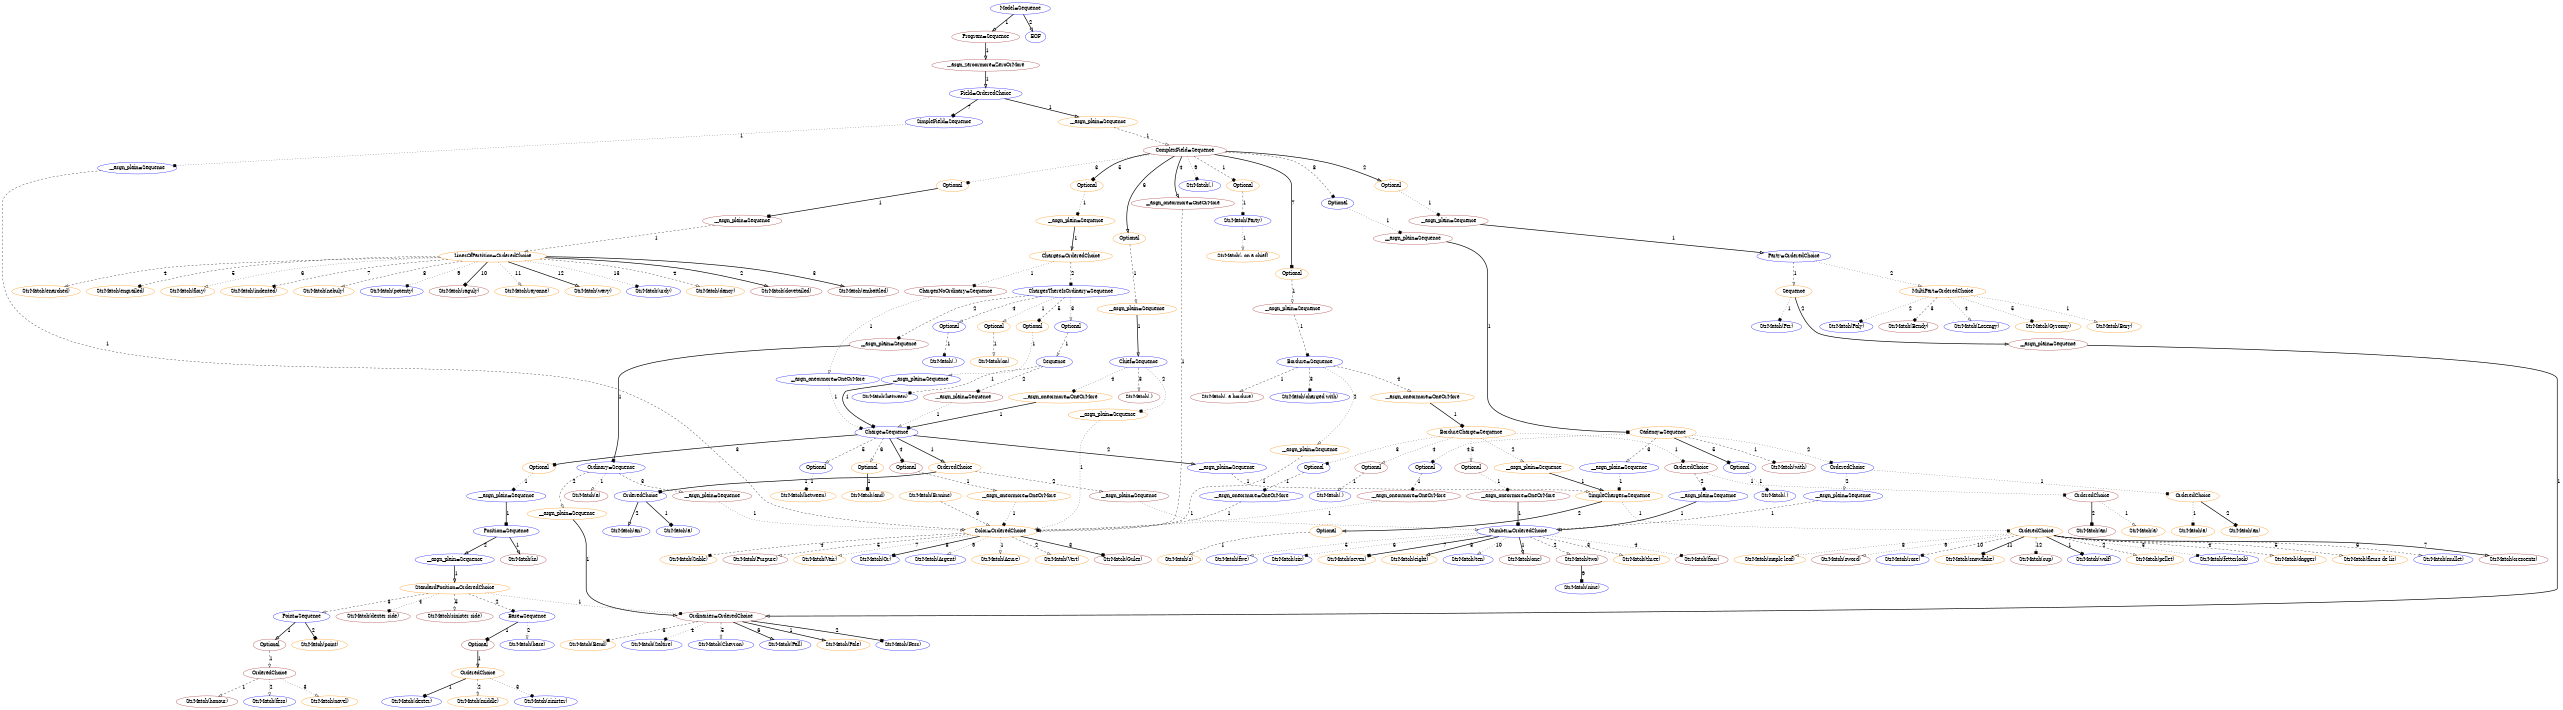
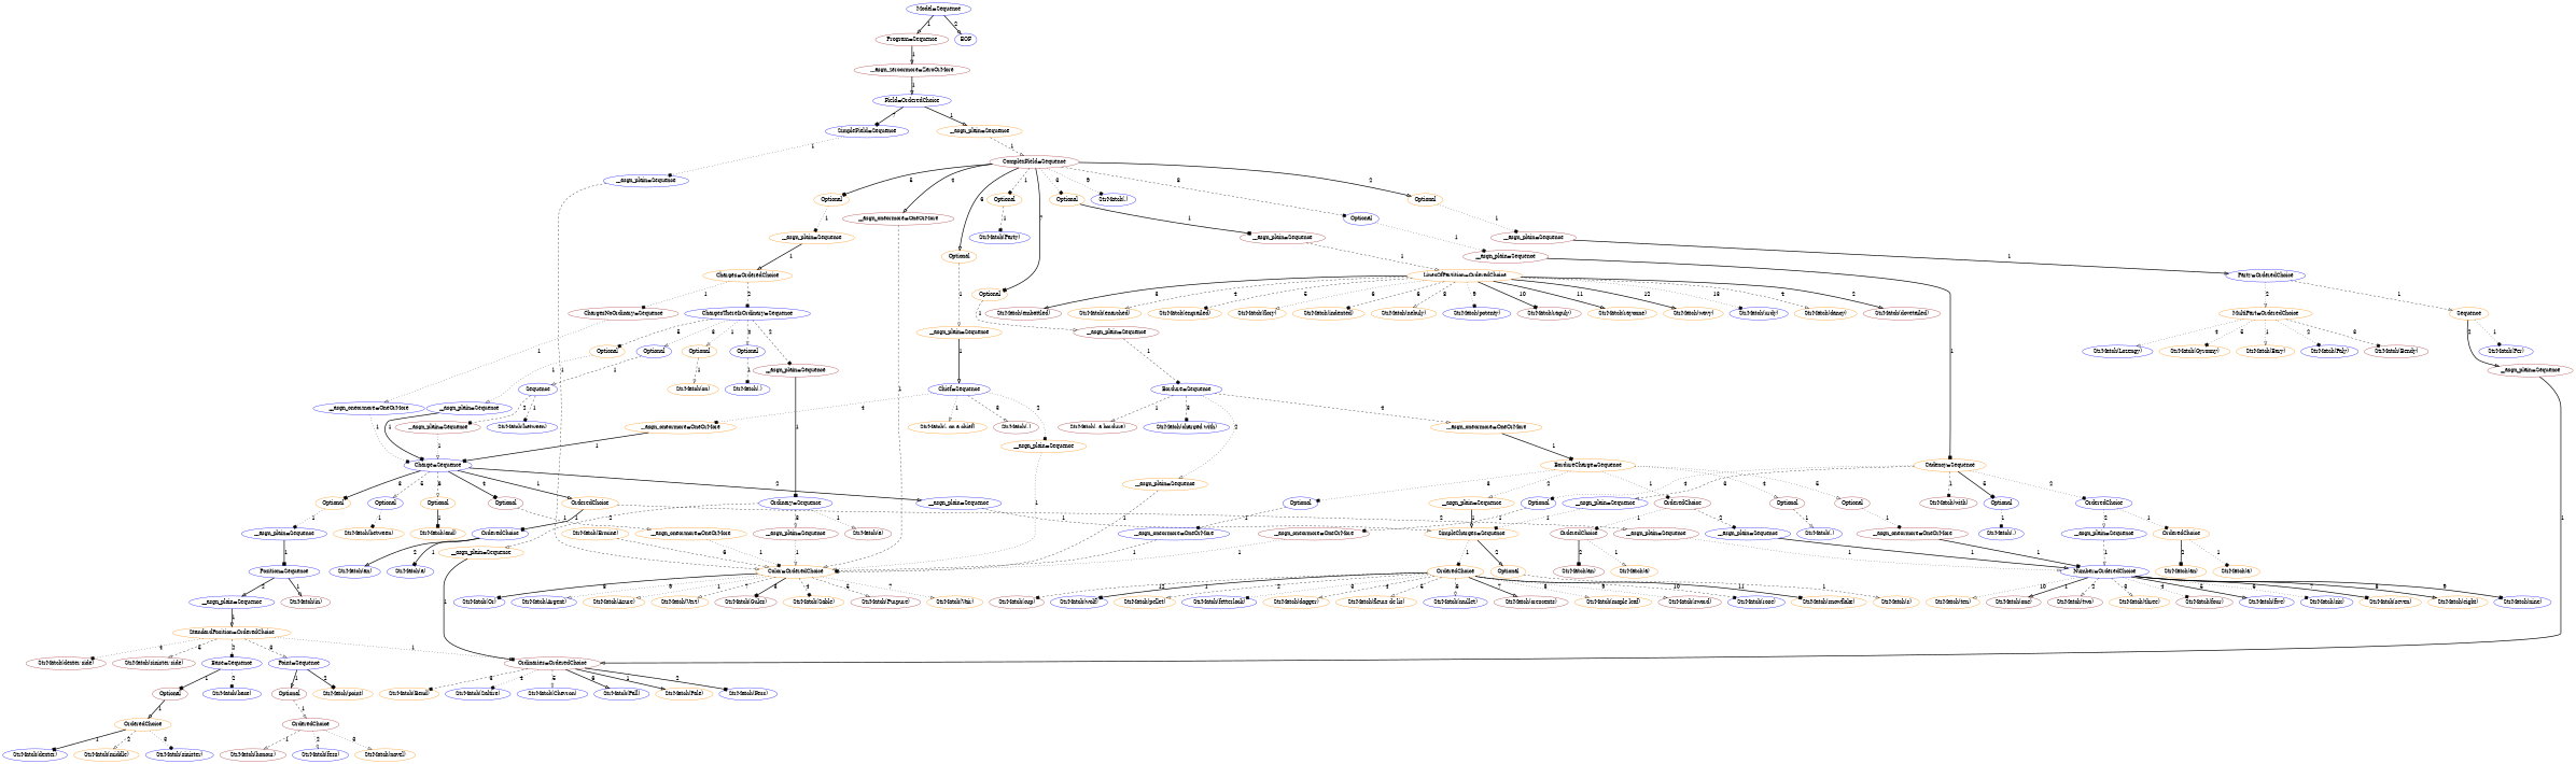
  digraph {
    node [color=darkorange]
    edge [arrowhead=onormal style=dashed]
    n1 [color=blue label="Model=Sequence"]
    n2 [color=brown label="Program=Sequence"]
    n3 [color=blue label=EOF]
    n4 [color=brown label="__asgn_zeroormore=ZeroOrMore"]
    n5 [color=blue label="Field=OrderedChoice"]
    n6 [label="__asgn_plain=Sequence"]
    n7 [color=blue label="SimpleField=Sequence"]
    n8 [color=brown label="ComplexField=Sequence"]
    n9 [color=blue label="__asgn_plain=Sequence"]
    n10 [label=Optional]
    n11 [label=Optional]
    n12 [label=Optional]
    n13 [color=brown label="__asgn_oneormore=OneOrMore"]
    n14 [label=Optional]
    n15 [label=Optional]
    n16 [label=Optional]
    n17 [color=blue label=Optional]
    n18 [color=blue label="StrMatch(.)"]
    n19 [color=blue label="StrMatch(Party)"]
    n20 [color=brown label="__asgn_plain=Sequence"]
    n21 [color=brown label="__asgn_plain=Sequence"]
    n22 [label="Color=OrderedChoice"]
    n23 [label="__asgn_plain=Sequence"]
    n24 [label="__asgn_plain=Sequence"]
    n25 [color=brown label="__asgn_plain=Sequence"]
    n26 [color=brown label="__asgn_plain=Sequence"]
    n27 [color=blue label="Party=OrderedChoice"]
    n28 [label=Sequence]
    n29 [label="MultiPart=OrderedChoice"]
    n30 [color=blue label="StrMatch(Per)"]
    n31 [color=brown label="__asgn_plain=Sequence"]
    n32 [label="StrMatch(Bary)"]
    n33 [color=blue label="StrMatch(Paly)"]
    n34 [color=brown label="StrMatch(Bendy)"]
    n35 [color=blue label="StrMatch(Lozengy)"]
    n36 [label="StrMatch(Gyronny)"]
    n37 [color=brown label="Ordinaries=OrderedChoice"]
    n38 [label="StrMatch(Pale)"]
    n39 [color=blue label="StrMatch(Fess)"]
    n40 [label="StrMatch(Bend)"]
    n41 [color=blue label="StrMatch(Saltire)"]
    n42 [color=blue label="StrMatch(Chevron)"]
    n43 [color=blue label="StrMatch(Pall)"]
    n44 [label="LinesOfPartition=OrderedChoice"]
    n45 [label="StrMatch(dancy)"]
    n46 [color=brown label="StrMatch(dovetailed)"]
    n47 [color=brown label="StrMatch(embattled)"]
    n48 [label="StrMatch(enarched)"]
    n49 [label="StrMatch(engrailed)"]
    n50 [label="StrMatch(flory)"]
    n51 [label="StrMatch(indented)"]
    n52 [label="StrMatch(nebuly)"]
    n53 [color=blue label="StrMatch(potenty)"]
    n54 [color=brown label="StrMatch(raguly)"]
    n55 [label="StrMatch(rayonne)"]
    n56 [label="StrMatch(wavy)"]
    n57 [color=blue label="StrMatch(urdy)"]
    n58 [label="StrMatch(Azure)"]
    n59 [label="StrMatch(Vert)"]
    n60 [color=brown label="StrMatch(Gules)"]
    n61 [label="StrMatch(Sable)"]
    n62 [color=brown label="StrMatch(Purpure)"]
    n63 [label="StrMatch(Vair)"]
    n64 [color=blue label="StrMatch(Or)"]
    n65 [color=blue label="StrMatch(Argent)"]
    n66 [label="StrMatch(Ermine)"]
    n67 [label="Charges=OrderedChoice"]
    n68 [color=brown label="ChargesNoOrdinary=Sequence"]
    n69 [color=blue label="ChargesThereIsOrdinary=Sequence"]
    n70 [color=blue label="__asgn_oneormore=OneOrMore"]
    n71 [label=Optional]
    n72 [color=brown label="__asgn_plain=Sequence"]
    n73 [color=blue label=Optional]
    n74 [color=blue label=Optional]
    n75 [label=Optional]
    n76 [color=blue label="Charge=Sequence"]
    n77 [label=OrderedChoice]
    n78 [color=blue label="__asgn_plain=Sequence"]
    n79 [label=Optional]
    n80 [color=brown label=Optional]
    n81 [color=blue label=Optional]
    n82 [label=Optional]
    n83 [color=blue label=OrderedChoice]
    n84 [color=brown label="__asgn_plain=Sequence"]
    n85 [label="SimpleCharges=Sequence"]
    n86 [color=blue label="__asgn_plain=Sequence"]
    n87 [label="__asgn_oneormore=OneOrMore"]
    n88 [label="StrMatch(between)"]
    n89 [label="StrMatch(and)"]
    n90 [color=blue label="StrMatch(a)"]
    n91 [color=blue label="StrMatch(an)"]
    n92 [color=blue label="Number=OrderedChoice"]
    n93 [color=brown label="StrMatch(one)"]
    n94 [color=brown label="StrMatch(two)"]
    n95 [label="StrMatch(three)"]
    n96 [color=brown label="StrMatch(four)"]
    n97 [color=blue label="StrMatch(five)"]
    n98 [color=blue label="StrMatch(six)"]
    n99 [label="StrMatch(seven)"]
    n100 [label="StrMatch(eight)"]
    n101 [color=blue label="StrMatch(nine)"]
-   n102 [color=blue label="StrMatch(ten)"]
+   n102 [label="StrMatch(ten)"]
    n103 [label=OrderedChoice]
    n104 [label=Optional]
    n105 [color=blue label="StrMatch(wolf)"]
    n106 [label="StrMatch(pellet)"]
    n107 [color=blue label="StrMatch(fetterlock)"]
    n108 [label="StrMatch(dagger)"]
    n109 [label="StrMatch(fleurs de lis)"]
    n110 [color=blue label="StrMatch(mullet)"]
    n111 [color=brown label="StrMatch(crescents)"]
    n112 [label="StrMatch(maple leaf)"]
    n113 [color=brown label="StrMatch(sword)"]
    n114 [color=blue label="StrMatch(rose)"]
    n115 [label="StrMatch(snowflake)"]
    n116 [color=brown label="StrMatch(cup)"]
    n117 [label="StrMatch(s)"]
    n118 [color=blue label="Position=Sequence"]
    n119 [color=brown label="StrMatch(in)"]
    n120 [color=blue label="__asgn_plain=Sequence"]
    n121 [label="StandardPosition=OrderedChoice"]
    n122 [color=blue label="Base=Sequence"]
    n123 [color=blue label="Point=Sequence"]
    n124 [color=brown label="StrMatch(dexter side)"]
    n125 [color=brown label="StrMatch(sinister side)"]
    n126 [color=brown label=Optional]
    n127 [color=blue label="StrMatch(base)"]
    n128 [color=brown label=Optional]
    n129 [label="StrMatch(point)"]
    n130 [label=OrderedChoice]
    n131 [color=blue label="StrMatch(dexter)"]
    n132 [label="StrMatch(middle)"]
    n133 [color=blue label="StrMatch(sinister)"]
    n134 [color=brown label=OrderedChoice]
    n135 [color=brown label="StrMatch(honour)"]
    n136 [color=blue label="StrMatch(fess)"]
    n137 [label="StrMatch(navel)"]
    n138 [label="StrMatch(on)"]
    n139 [color=blue label="Ordinary=Sequence"]
    n140 [color=blue label=Sequence]
    n141 [color=blue label="StrMatch(,)"]
    n142 [color=blue label="__asgn_plain=Sequence"]
    n143 [color=brown label="StrMatch(a)"]
    n144 [label="__asgn_plain=Sequence"]
    n145 [color=brown label="__asgn_plain=Sequence"]
    n146 [color=blue label="StrMatch(between)"]
    n147 [color=brown label="__asgn_plain=Sequence"]
    n148 [color=blue label="Chief=Sequence"]
    n149 [label="StrMatch(; on a chief)"]
    n150 [label="__asgn_plain=Sequence"]
    n151 [color=brown label="StrMatch(,)"]
    n152 [label="__asgn_oneormore=OneOrMore"]
    n153 [color=blue label="Bordure=Sequence"]
    n154 [color=brown label="StrMatch(, a bordure)"]
    n155 [label="__asgn_plain=Sequence"]
    n156 [color=blue label="StrMatch(charged with)"]
    n157 [label="__asgn_oneormore=OneOrMore"]
    n158 [label="BordureCharge=Sequence"]
    n159 [color=brown label=OrderedChoice]
    n160 [label="__asgn_plain=Sequence"]
    n161 [color=blue label=Optional]
    n162 [color=brown label=Optional]
    n163 [color=brown label=Optional]
    n164 [color=brown label=OrderedChoice]
    n165 [color=blue label="__asgn_plain=Sequence"]
    n166 [color=blue label="__asgn_oneormore=OneOrMore"]
    n167 [color=blue label="StrMatch(,)"]
    n168 [color=brown label="__asgn_oneormore=OneOrMore"]
    n169 [label="StrMatch(a)"]
    n170 [color=brown label="StrMatch(an)"]
    n171 [label="Cadency=Sequence"]
    n172 [color=brown label="StrMatch(with)"]
    n173 [color=blue label=OrderedChoice]
    n174 [color=blue label="__asgn_plain=Sequence"]
    n175 [color=blue label=Optional]
    n176 [color=blue label=Optional]
    n177 [label=OrderedChoice]
    n178 [color=blue label="__asgn_plain=Sequence"]
    n179 [color=brown label="__asgn_oneormore=OneOrMore"]
    n180 [color=blue label="StrMatch(,)"]
    n181 [label="StrMatch(a)"]
    n182 [label="StrMatch(an)"]
    n1 -> n2 [label=1 style=bold]
    n1 -> n3 [label=2 style=bold]
    n2 -> n4 [label=1 style=bold]
    n4 -> n5 [label=1 style=bold]
    n5 -> n6 [label=1 style=bold]
    n5 -> n7 [arrowhead=box label=7 style=bold]
    n6 -> n8 [label=1]
    n7 -> n9 [arrowhead=box label=1 style=dotted]
    n8 -> n10 [arrowhead=box label=1]
    n8 -> n11 [label=2 style=bold]
    n8 -> n12 [arrowhead=box label=3 style=dotted]
    n8 -> n13 [label=4 style=bold]
    n8 -> n14 [arrowhead=box label=5 style=bold]
    n8 -> n15 [label=6 style=bold]
    n8 -> n16 [arrowhead=box label=7 style=bold]
    n8 -> n17 [arrowhead=box label=8]
    n8 -> n18 [arrowhead=box label=9 style=dotted]
    n9 -> n22 [label=1]
    n10 -> n19 [arrowhead=box label=1]
    n11 -> n20 [arrowhead=box label=1 style=dotted]
    n12 -> n21 [arrowhead=box label=1 style=bold]
    n13 -> n22 [label=1]
    n14 -> n23 [arrowhead=box label=1 style=dotted]
    n15 -> n24 [label=1]
    n16 -> n25 [label=1]
    n17 -> n26 [arrowhead=box label=1 style=dotted]
    n20 -> n27 [label=1 style=bold]
    n21 -> n44 [label=1]
    n22 -> n58 [label=1 style=dotted]
-   n22 -> n59 [label=2]
+   n22 -> n59 [label=7]
    n22 -> n60 [arrowhead=box label=3 style=bold]
    n22 -> n61 [arrowhead=box label=4]
    n22 -> n62 [label=5]
    n22 -> n63 [label=7 style=dotted]
    n22 -> n64 [arrowhead=box label=8 style=bold]
    n22 -> n65 [label=9 style=dotted]
    n23 -> n67 [label=1 style=bold]
    n24 -> n148 [label=1 style=bold]
    n25 -> n153 [arrowhead=box label=1]
    n26 -> n171 [arrowhead=box label=1 style=bold]
    n27 -> n28 [label=1]
    n27 -> n29 [label=2 style=dotted]
    n28 -> n30 [arrowhead=box label=1 style=dotted]
    n28 -> n31 [label=2 style=bold]
    n29 -> n32 [label=1 style=dotted]
    n29 -> n33 [arrowhead=box label=2 style=dotted]
    n29 -> n34 [arrowhead=box label=3]
    n29 -> n35 [label=4 style=dotted]
    n29 -> n36 [arrowhead=box label=5 style=dotted]
    n31 -> n37 [label=1 style=bold]
    n37 -> n38 [label=1 style=bold]
    n37 -> n39 [arrowhead=box label=2 style=bold]
    n37 -> n40 [arrowhead=box label=3]
    n37 -> n41 [arrowhead=box label=4 style=dotted]
    n37 -> n42 [label=5]
    n37 -> n43 [label=6 style=bold]
    n44 -> n45 [label=4]
    n44 -> n46 [label=2 style=bold]
    n44 -> n47 [label=3 style=bold]
    n44 -> n48 [label=4]
    n44 -> n49 [arrowhead=box label=5]
    n44 -> n50 [label=6 style=dotted]
-   n44 -> n51 [arrowhead=box label=7]
+   n44 -> n51 [arrowhead=box label=6]
    n44 -> n52 [label=8]
    n44 -> n53 [arrowhead=box label=9 style=dotted]
    n44 -> n54 [arrowhead=box label=10 style=bold]
-   n44 -> n55 [label=11 style=dotted]
+   n44 -> n55 [label=11 style=bold]
    n44 -> n56 [label=12 style=bold]
    n44 -> n57 [arrowhead=box label=13 style=dotted]
    n66 -> n22 [label=6]
    n67 -> n68 [arrowhead=box label=1 style=dotted]
    n67 -> n69 [arrowhead=box label=2]
    n68 -> n70 [label=1 style=dotted]
    n69 -> n71 [label=1 style=dotted]
    n69 -> n72 [arrowhead=box label=2]
    n69 -> n73 [label=3 style=dotted]
    n69 -> n74 [label=4]
    n69 -> n75 [arrowhead=box label=5]
    n70 -> n76 [arrowhead=box label=1 style=dotted]
    n71 -> n138 [label=1]
    n72 -> n139 [arrowhead=box label=1 style=bold]
    n73 -> n140 [label=1]
    n74 -> n141 [arrowhead=box label=1]
    n75 -> n142 [label=1 style=dotted]
    n76 -> n77 [label=1 style=bold]
    n76 -> n78 [label=2 style=bold]
    n76 -> n79 [arrowhead=box label=3 style=bold]
    n76 -> n80 [arrowhead=box label=4 style=bold]
    n76 -> n81 [label=5]
    n76 -> n82 [label=6]
    n77 -> n83 [arrowhead=box label=1 style=bold]
    n77 -> n84 [label=2]
    n78 -> n85 [label=1]
    n79 -> n86 [arrowhead=box label=1 style=dotted]
    n80 -> n87 [label=1]
    n81 -> n88 [arrowhead=box label=1 style=dotted]
    n82 -> n89 [arrowhead=box label=1 style=bold]
    n83 -> n90 [arrowhead=box label=1 style=bold]
    n83 -> n91 [label=2 style=bold]
    n84 -> n92 [label=1 style=dotted]
    n85 -> n103 [arrowhead=box label=1 style=dotted]
    n85 -> n104 [label=2 style=bold]
    n86 -> n118 [arrowhead=box label=1 style=bold]
    n87 -> n22 [arrowhead=box label=1 style=dotted]
    n92 -> n93 [label=1 style=bold]
    n92 -> n94 [label=2]
    n92 -> n95 [label=3]
    n92 -> n96 [arrowhead=box label=4 style=dotted]
-   n92 -> n97 [label=5 style=dotted]
+   n92 -> n97 [label=5 style=bold]
    n92 -> n98 [arrowhead=box label=6 style=dotted]
    n92 -> n99 [arrowhead=box label=7 style=bold]
    n92 -> n100 [label=8 style=bold]
-   n94 -> n101 [arrowhead=box label=9 style=bold]
+   n92 -> n101 [arrowhead=box label=9 style=bold]
    n92 -> n102 [label=10 style=dotted]
    n103 -> n105 [arrowhead=box label=1 style=bold]
    n103 -> n106 [label=2]
    n103 -> n107 [arrowhead=box label=3 style=dotted]
    n103 -> n108 [label=4]
    n103 -> n109 [label=5]
    n103 -> n110 [label=6]
    n103 -> n111 [label=7 style=bold]
    n103 -> n112 [label=8 style=dotted]
    n103 -> n113 [label=9 style=dotted]
    n103 -> n114 [arrowhead=box label=10]
    n103 -> n115 [arrowhead=box label=11 style=bold]
    n103 -> n116 [arrowhead=box label=12]
    n104 -> n117 [label=1]
    n118 -> n119 [label=1 style=bold]
    n118 -> n120 [label=2 style=bold]
    n120 -> n121 [label=1 style=bold]
    n121 -> n37 [arrowhead=box label=1 style=dotted]
    n121 -> n122 [arrowhead=box label=2]
    n121 -> n123 [label=3]
    n121 -> n124 [arrowhead=box label=4 style=dotted]
    n121 -> n125 [label=5]
    n122 -> n126 [arrowhead=box label=1 style=bold]
-   n122 -> n127 [label=2 style=dotted]
+   n122 -> n127 [arrowhead=box label=2 style=dotted]
    n123 -> n128 [label=1 style=bold]
    n123 -> n129 [arrowhead=box label=2 style=bold]
    n126 -> n130 [label=1 style=bold]
    n128 -> n134 [label=1]
    n130 -> n131 [arrowhead=box label=1 style=bold]
    n130 -> n132 [label=2]
    n130 -> n133 [arrowhead=box label=3 style=dotted]
    n134 -> n135 [label=1]
    n134 -> n136 [label=2 style=dotted]
    n134 -> n137 [label=3 style=dotted]
    n139 -> n143 [label=1 style=dotted]
    n139 -> n144 [label=2]
    n139 -> n145 [label=3]
    n140 -> n146 [arrowhead=box label=1]
    n140 -> n147 [arrowhead=box label=2]
    n142 -> n76 [arrowhead=box label=1 style=bold]
    n144 -> n37 [label=1 style=bold]
    n145 -> n22 [label=1 style=dotted]
    n147 -> n76 [label=1 style=dotted]
-   n19 -> n149 [label=1 style=dotted]
+   n148 -> n149 [label=1 style=dotted]
    n148 -> n150 [arrowhead=box label=2 style=dotted]
    n148 -> n151 [label=3]
    n148 -> n152 [arrowhead=box label=4 style=dotted]
    n150 -> n22 [label=1 style=dotted]
    n152 -> n76 [arrowhead=box label=1 style=bold]
    n153 -> n154 [label=1]
    n153 -> n155 [label=2 style=dotted]
    n153 -> n156 [arrowhead=box label=3]
    n153 -> n157 [label=4]
    n155 -> n22 [label=1]
    n157 -> n158 [arrowhead=box label=1 style=bold]
    n158 -> n159 [arrowhead=box label=1 style=dotted]
    n158 -> n160 [label=2 style=dotted]
    n158 -> n161 [arrowhead=box label=3 style=dotted]
    n158 -> n162 [label=4 style=dotted]
    n158 -> n163 [label=5 style=dotted]
    n159 -> n164 [arrowhead=box label=1 style=dotted]
    n159 -> n165 [arrowhead=box label=2]
    n160 -> n85 [label=1 style=bold]
    n161 -> n166 [arrowhead=box label=1]
    n162 -> n167 [label=1]
    n163 -> n168 [arrowhead=box label=1 style=dotted]
    n164 -> n169 [label=1 style=dotted]
    n164 -> n170 [arrowhead=box label=2 style=bold]
    n165 -> n92 [label=1 style=bold]
    n166 -> n22 [label=1]
    n168 -> n92 [arrowhead=box label=1 style=bold]
    n171 -> n172 [arrowhead=box label=1]
    n171 -> n173 [arrowhead=box label=2 style=dotted]
    n171 -> n174 [label=3]
    n171 -> n175 [arrowhead=box label=4 style=dotted]
    n171 -> n176 [arrowhead=box label=5 style=bold]
    n173 -> n177 [arrowhead=box label=1 style=dotted]
    n173 -> n178 [label=2 style=dotted]
    n174 -> n85 [arrowhead=box label=1 style=dotted]
    n175 -> n179 [arrowhead=box label=1]
    n176 -> n180 [arrowhead=box label=1 style=dotted]
    n177 -> n181 [arrowhead=box label=1 style=dotted]
    n177 -> n182 [arrowhead=box label=2 style=bold]
    n178 -> n92 [label=1]
    n179 -> n22 [arrowhead=box label=1 style=dotted]
  }
